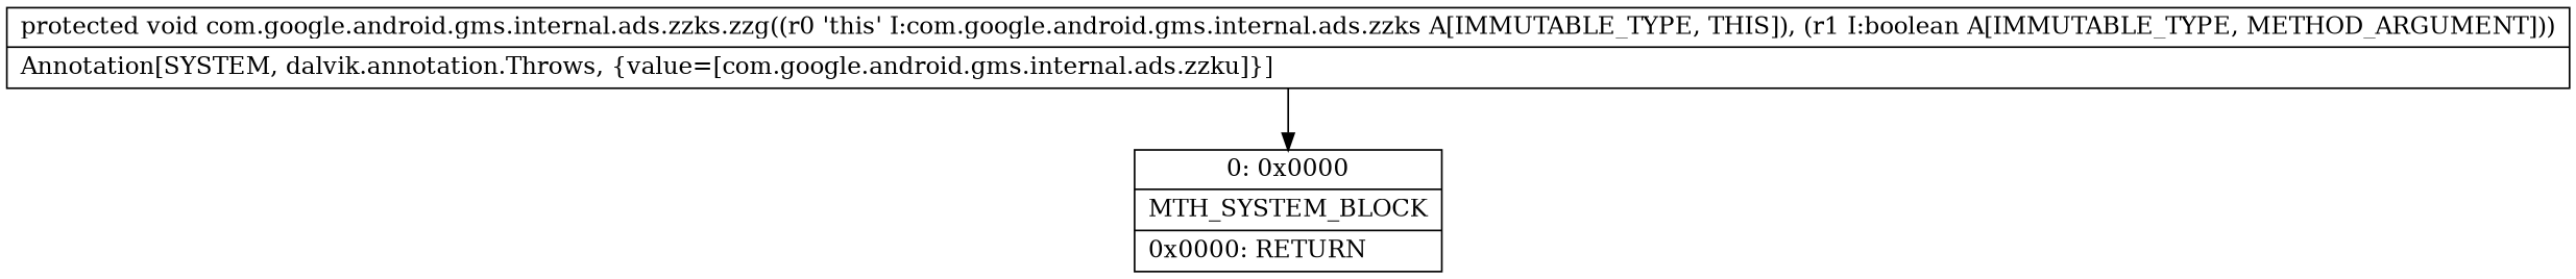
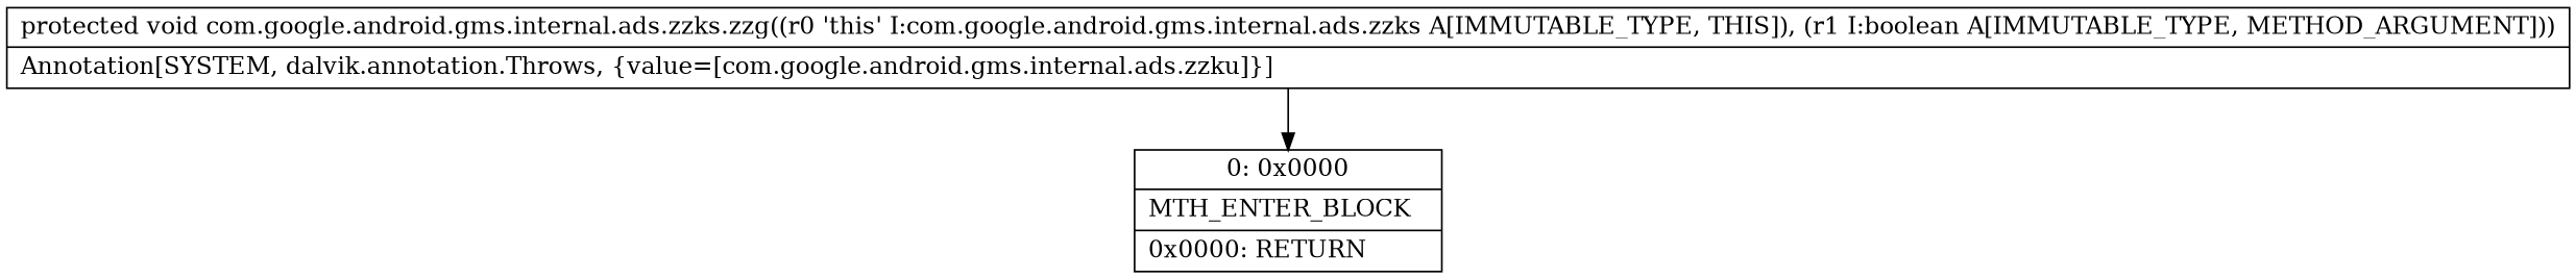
  digraph {
    node [shape=record]
-   n1 [label="{0\:\ 0x0000|MTH_SYSTEM_BLOCK\l|0x0000: RETURN   \l}"]
+   n1 [label="{0\:\ 0x0000|MTH_ENTER_BLOCK\l|0x0000: RETURN   \l}"]
    n2 [label="{protected void com.google.android.gms.internal.ads.zzks.zzg((r0 'this' I:com.google.android.gms.internal.ads.zzks A[IMMUTABLE_TYPE, THIS]), (r1 I:boolean A[IMMUTABLE_TYPE, METHOD_ARGUMENT]))  | Annotation[SYSTEM, dalvik.annotation.Throws, \{value=[com.google.android.gms.internal.ads.zzku]\}]\l}"]
    n2 -> n1
  }
